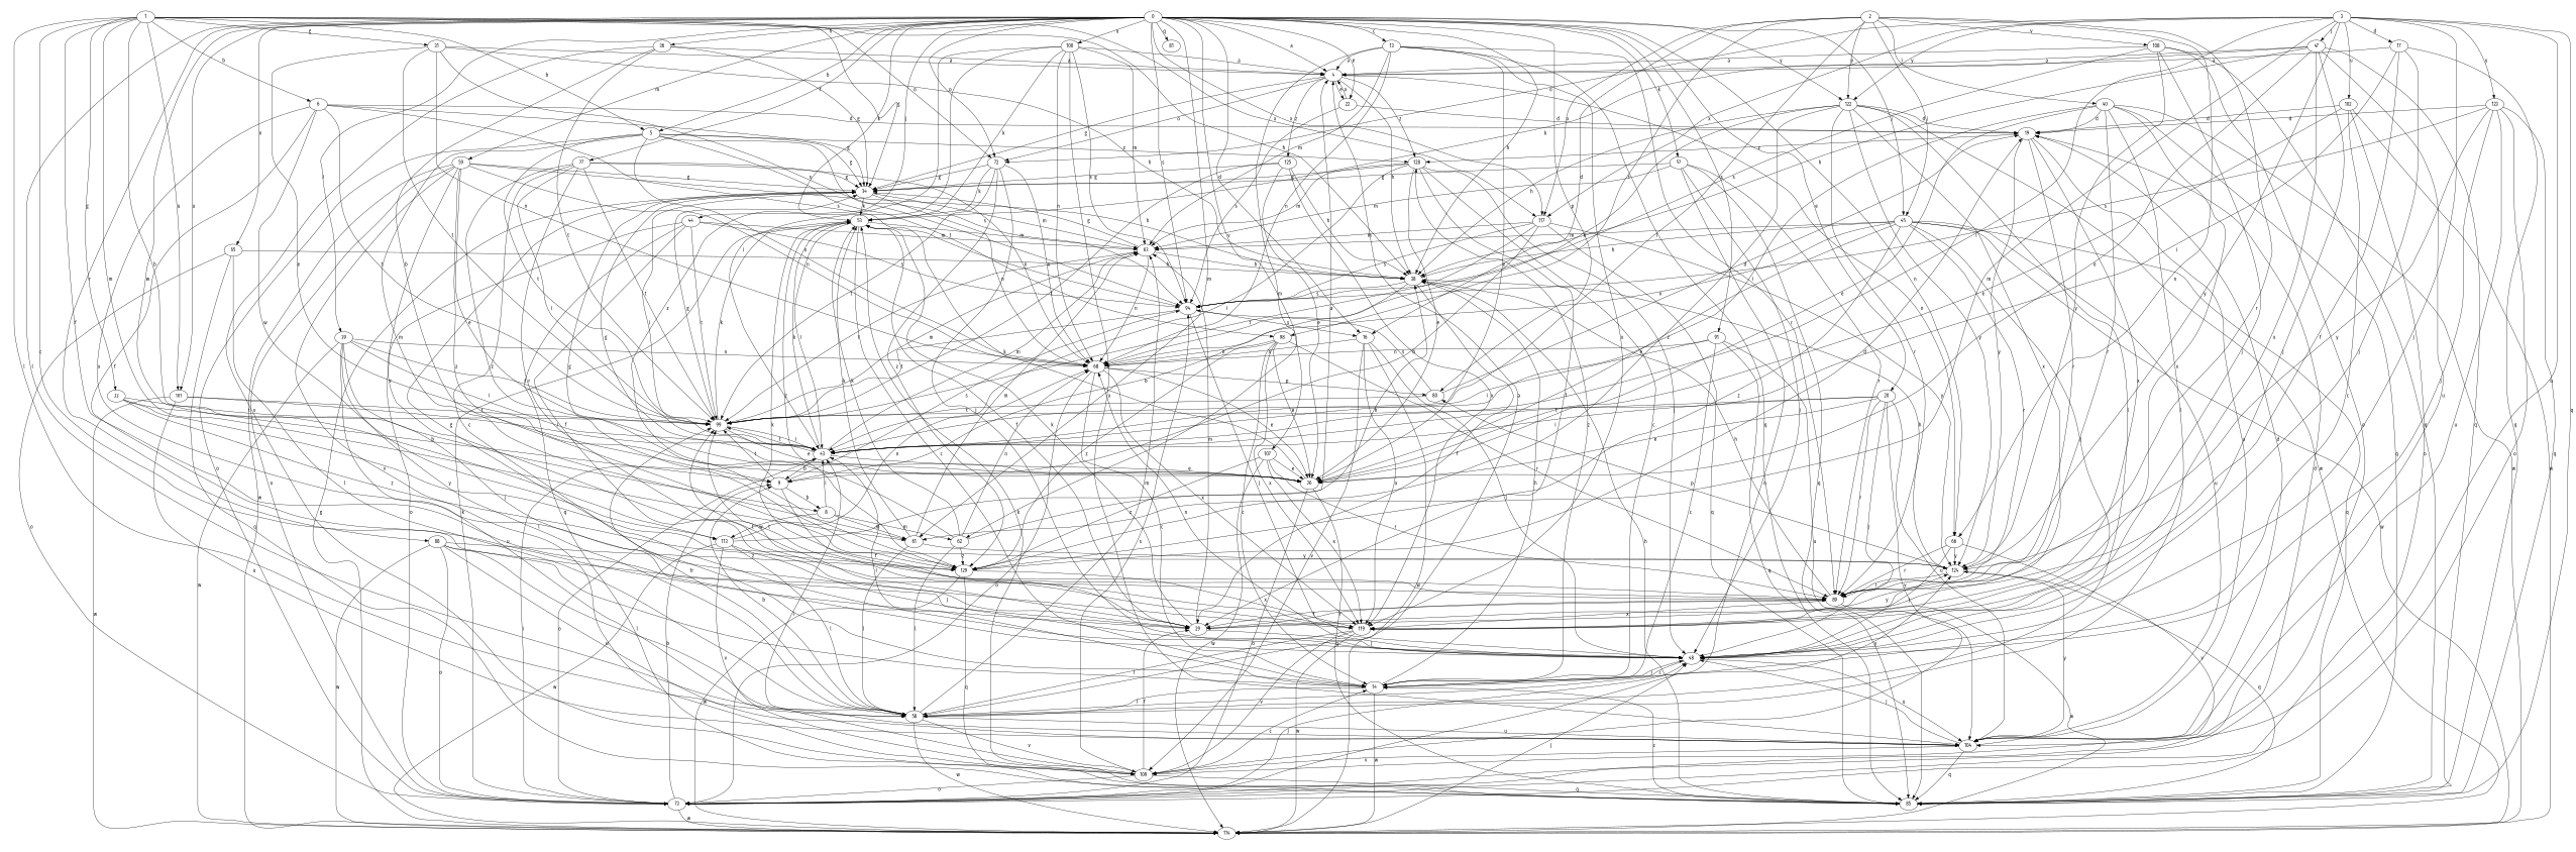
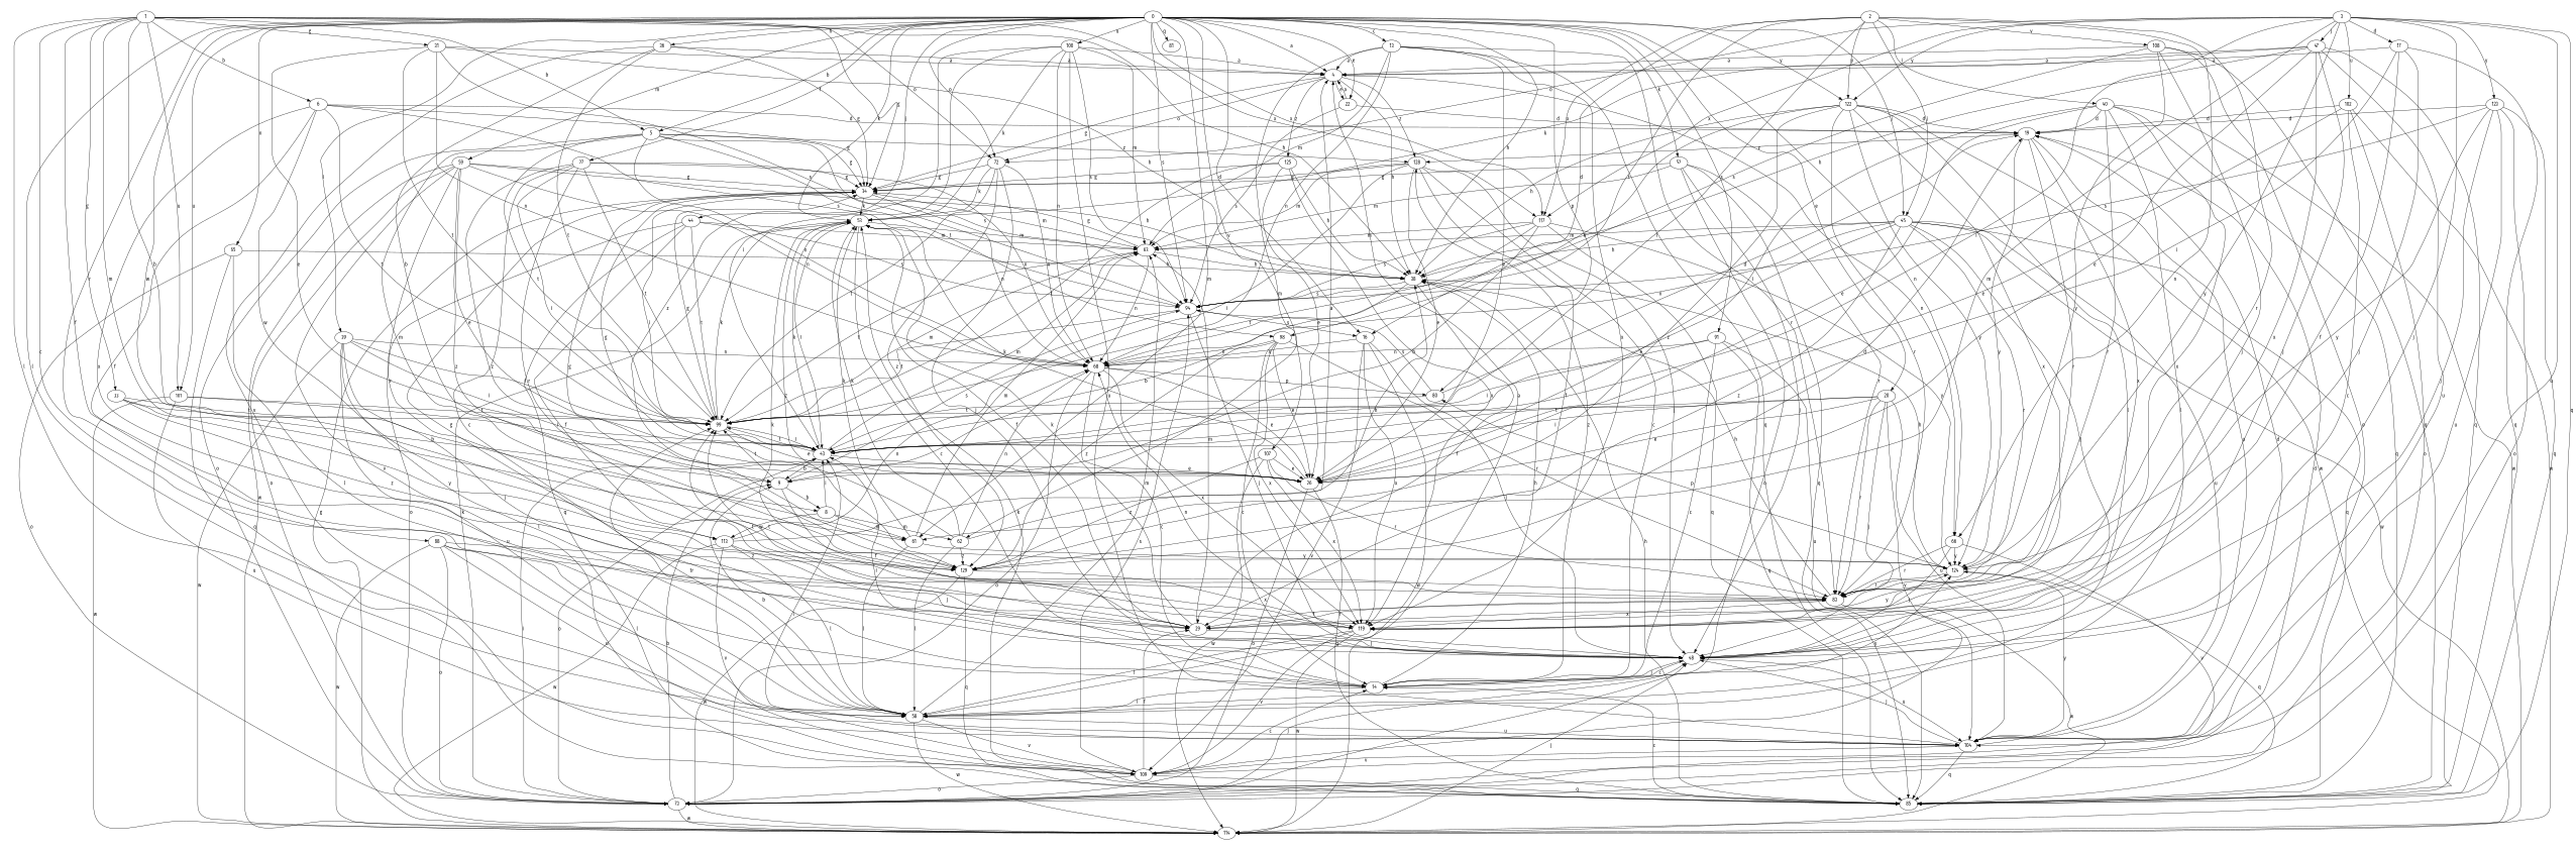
  strict digraph {
    fontname="Fira Sans"
    node [fontname="Fira Sans"]
    edge [fontname="Fira Sans"]
    0
    4
    5
    13
    16
    20
    22
    27
    36
    38
    39
    44
    45
    52
    53
    58
    59
    61
    65
    66
    72
    80
    81
    88
    91
    94
    100
    101
    107
    113
    117
    122
    34
    125
    128
    98
    68
    73
    99
    85
-   89
+   89 [label=83]
    119
    62
    n44 [label=26]
    63
    48
    114
    109
    43
    104
    19
    14
    129
    9
    29
    124
    1
    6
    8
    31
    33
    2
    40
    108
    3
    17
    47
    102
    123
    0 -> 4 [label=a]
    0 -> 5 [label=b]
    0 -> 13 [label=c]
    0 -> 16 [label=d]
    0 -> 20 [label=e]
    0 -> 22 [label=e]
    0 -> 27 [label=f]
    0 -> 36 [label=h]
    0 -> 38 [label=h]
    0 -> 39 [label=i]
    0 -> 44 [label=j]
    0 -> 45 [label=j]
    0 -> 52 [label=k]
    0 -> 53 [label=k]
    0 -> 58 [label=l]
    0 -> 59 [label=m]
    0 -> 61 [label=m]
    0 -> 65 [label=n]
    0 -> 66 [label=n]
    0 -> 72 [label=o]
    0 -> 80 [label=p]
    0 -> 81 [label=q]
    0 -> 88 [label=r]
    0 -> 91 [label=s]
    0 -> 94 [label=s]
    0 -> 100 [label=u]
    0 -> 101 [label=u]
    0 -> 107 [label=v]
    0 -> 113 [label=w]
    0 -> 117 [label=x]
    0 -> 122 [label=y]
    4 -> 22 [label=e]
    4 -> 38 [label=h]
    4 -> 66 [label=n]
    4 -> 72 [label=o]
    4 -> 34 [label=g]
    4 -> 125 [label=z]
    4 -> 128 [label=z]
    5 -> 61 [label=m]
    5 -> 94 [label=s]
    5 -> 34 [label=g]
    5 -> 128 [label=z]
    5 -> 98 [label=t]
    5 -> 68 [label=n]
    5 -> 73 [label=o]
    5 -> 99 [label=t]
    13 -> 4 [label=a]
    13 -> 68 [label=n]
    13 -> 85 [label=q]
    13 -> 89 [label=r]
    13 -> 119 [label=x]
    13 -> 62 [label=m]
    13 -> n44 [label=e]
    13 -> 63 [label=m]
    16 -> 68 [label=n]
    16 -> 119 [label=x]
    16 -> 48 [label=j]
    16 -> 114 [label=w]
    16 -> 109 [label=v]
    20 -> 99 [label=t]
    20 -> 89 [label=r]
    20 -> n44 [label=e]
    20 -> 48 [label=j]
    20 -> 109 [label=v]
    20 -> 43 [label=i]
    20 -> 104 [label=u]
    22 -> 4 [label=a]
    22 -> 94 [label=s]
    22 -> 19 [label=d]
    27 -> 34 [label=g]
    27 -> 68 [label=n]
    27 -> 99 [label=t]
    27 -> 89 [label=r]
    27 -> 43 [label=i]
    27 -> 14 [label=c]
    27 -> 129 [label=z]
    36 -> 4 [label=a]
    36 -> 34 [label=g]
    36 -> 99 [label=t]
    36 -> 109 [label=v]
    36 -> 9 [label=b]
    38 -> 94 [label=s]
    38 -> 9 [label=b]
    38 -> 29 [label=f]
    39 -> 58 [label=l]
    39 -> 68 [label=n]
    39 -> 99 [label=t]
    39 -> 48 [label=j]
    39 -> 114 [label=w]
    39 -> 43 [label=i]
    39 -> 104 [label=u]
    44 -> 94 [label=s]
    44 -> 73 [label=o]
    44 -> 99 [label=t]
    44 -> 85 [label=q]
    44 -> 63 [label=m]
    44 -> 29 [label=f]
    45 -> 38 [label=h]
    45 -> 68 [label=n]
    45 -> 85 [label=q]
    45 -> 89 [label=r]
    45 -> n44 [label=e]
    45 -> 63 [label=m]
    45 -> 48 [label=j]
    45 -> 114 [label=w]
    45 -> 104 [label=u]
    45 -> 129 [label=z]
    52 -> 34 [label=g]
    52 -> 73 [label=o]
    52 -> 85 [label=q]
    52 -> 89 [label=r]
    52 -> 63 [label=m]
    52 -> 48 [label=j]
    53 -> 63 [label=m]
    53 -> 43 [label=i]
    53 -> 14 [label=c]
    53 -> 129 [label=z]
    53 -> 29 [label=f]
    58 -> 4 [label=a]
    58 -> 99 [label=t]
    58 -> 63 [label=m]
    58 -> 114 [label=w]
    58 -> 109 [label=v]
    58 -> 104 [label=u]
    58 -> 9 [label=b]
    58 -> 124 [label=y]
    59 -> 38 [label=h]
    59 -> 34 [label=g]
    59 -> 68 [label=n]
    59 -> 73 [label=o]
    59 -> 89 [label=r]
    59 -> n44 [label=e]
    59 -> 114 [label=w]
    59 -> 109 [label=v]
    59 -> 129 [label=z]
    61 -> 53 [label=k]
    61 -> 58 [label=l]
    61 -> 63 [label=m]
    61 -> 124 [label=y]
    65 -> 38 [label=h]
    65 -> 58 [label=l]
    65 -> 73 [label=o]
    65 -> 85 [label=q]
    66 -> 89 [label=r]
    66 -> 48 [label=j]
    66 -> 109 [label=v]
    66 -> 124 [label=y]
    72 -> 53 [label=k]
    72 -> 34 [label=g]
    72 -> 68 [label=n]
    72 -> 99 [label=t]
    72 -> 48 [label=j]
    72 -> 129 [label=z]
    80 -> 94 [label=s]
    80 -> 99 [label=t]
    80 -> 19 [label=d]
    88 -> 58 [label=l]
    88 -> 73 [label=o]
    88 -> 89 [label=r]
    88 -> 114 [label=w]
    88 -> 104 [label=u]
    88 -> 129 [label=z]
    91 -> 68 [label=n]
    91 -> 85 [label=q]
    91 -> 43 [label=i]
    91 -> 104 [label=u]
    91 -> 14 [label=c]
    94 -> 16 [label=s]
    94 -> 99 [label=t]
    94 -> 48 [label=j]
    100 -> 4 [label=a]
    100 -> 53 [label=k]
    100 -> 94 [label=s]
    100 -> 68 [label=n]
    100 -> 63 [label=m]
    100 -> 43 [label=i]
    100 -> 104 [label=u]
    100 -> 129 [label=z]
    101 -> 99 [label=t]
    101 -> 114 [label=w]
    101 -> 43 [label=i]
    101 -> 104 [label=u]
    107 -> 89 [label=r]
    107 -> 119 [label=x]
    107 -> n44 [label=e]
    107 -> 114 [label=w]
    107 -> 129 [label=z]
    113 -> 38 [label=h]
    113 -> 58 [label=l]
    113 -> 68 [label=n]
    113 -> 48 [label=j]
    113 -> 114 [label=w]
    113 -> 109 [label=v]
    117 -> 94 [label=s]
    117 -> 99 [label=t]
    117 -> 85 [label=q]
    117 -> 63 [label=m]
    117 -> 9 [label=b]
    117 -> 124 [label=y]
    122 -> 38 [label=h]
    122 -> 58 [label=l]
    122 -> 68 [label=n]
    122 -> 89 [label=r]
    122 -> 119 [label=x]
    122 -> 114 [label=w]
    122 -> 19 [label=d]
    122 -> 129 [label=z]
    122 -> 124 [label=y]
    34 -> 53 [label=k]
    34 -> 68 [label=n]
    34 -> 63 [label=m]
    34 -> 43 [label=i]
    125 -> 38 [label=h]
    125 -> 34 [label=g]
    125 -> 99 [label=t]
    125 -> 119 [label=x]
    125 -> n44 [label=e]
    128 -> 34 [label=g]
    128 -> n44 [label=e]
    128 -> 63 [label=m]
    128 -> 48 [label=j]
    128 -> 43 [label=i]
    128 -> 14 [label=c]
    128 -> 29 [label=f]
    98 -> 68 [label=n]
    98 -> 89 [label=r]
    98 -> 119 [label=x]
    98 -> n44 [label=e]
    98 -> 14 [label=c]
    98 -> 129 [label=z]
    68 -> 80 [label=p]
    68 -> 73 [label=o]
    68 -> 119 [label=x]
    68 -> n44 [label=e]
    68 -> 14 [label=c]
    73 -> 53 [label=k]
    73 -> 48 [label=j]
    73 -> 114 [label=w]
    73 -> 43 [label=i]
    73 -> 19 [label=d]
    73 -> 9 [label=b]
    99 -> 53 [label=k]
    99 -> 34 [label=g]
    99 -> n44 [label=e]
    99 -> 63 [label=m]
    99 -> 43 [label=i]
    85 -> 38 [label=h]
    85 -> 53 [label=k]
    85 -> 14 [label=c]
    89 -> 38 [label=h]
    89 -> 119 [label=x]
    89 -> 114 [label=w]
    89 -> 29 [label=f]
    119 -> 53 [label=k]
    119 -> 58 [label=l]
    119 -> 99 [label=t]
    119 -> 114 [label=w]
    119 -> 109 [label=v]
    62 -> 4 [label=a]
    62 -> 53 [label=k]
    62 -> 58 [label=l]
    62 -> 34 [label=g]
    62 -> 68 [label=n]
    62 -> 129 [label=z]
    n44 -> 53 [label=k]
    n44 -> 34 [label=g]
    n44 -> 73 [label=o]
    n44 -> 85 [label=q]
    63 -> 38 [label=h]
    63 -> 34 [label=g]
    63 -> 68 [label=n]
    63 -> 99 [label=t]
    48 -> 34 [label=g]
    48 -> 68 [label=n]
    48 -> 104 [label=u]
    48 -> 14 [label=c]
    114 -> 34 [label=g]
    114 -> 48 [label=j]
    109 -> 94 [label=s]
    109 -> 73 [label=o]
    109 -> 85 [label=q]
    109 -> 43 [label=i]
    109 -> 14 [label=c]
    109 -> 29 [label=f]
    43 -> 53 [label=k]
    43 -> 73 [label=o]
    43 -> 99 [label=t]
    43 -> n44 [label=e]
    43 -> 63 [label=m]
    43 -> 9 [label=b]
    104 -> 85 [label=q]
    104 -> 48 [label=j]
    104 -> 109 [label=v]
    104 -> 19 [label=d]
    104 -> 124 [label=y]
    19 -> 128 [label=z]
    19 -> 89 [label=r]
    19 -> 119 [label=x]
    19 -> 104 [label=u]
    19 -> 124 [label=y]
    14 -> 38 [label=h]
    14 -> 58 [label=l]
    14 -> 128 [label=z]
    14 -> 48 [label=j]
-   14 -> 114 [label=w]
    14 -> 43 [label=i]
    129 -> 85 [label=q]
    129 -> 119 [label=x]
    129 -> 114 [label=w]
    129 -> 19 [label=d]
    9 -> 94 [label=s]
    9 -> 99 [label=t]
    9 -> 29 [label=f]
    9 -> 8 [label=b]
    29 -> 53 [label=k]
    29 -> 99 [label=t]
    29 -> 89 [label=r]
    29 -> 63 [label=m]
    29 -> 48 [label=j]
    29 -> 124 [label=y]
    124 -> 38 [label=h]
    124 -> 80 [label=p]
    124 -> 85 [label=q]
    124 -> 89 [label=r]
    1 -> 5 [label=b]
    1 -> 38 [label=h]
    1 -> 58 [label=l]
    1 -> 61 [label=m]
    1 -> 72 [label=o]
    1 -> 101 [label=u]
    1 -> 117 [label=x]
    1 -> 34 [label=g]
    1 -> 14 [label=c]
    1 -> 29 [label=f]
    1 -> 6 [label=b]
    1 -> 8 [label=b]
    1 -> 31 [label=g]
    1 -> 33 [label=g]
    6 -> 94 [label=s]
    6 -> 113 [label=w]
    6 -> 34 [label=g]
    6 -> 99 [label=t]
    6 -> 119 [label=x]
    6 -> 19 [label=d]
    6 -> 29 [label=f]
    8 -> 61 [label=m]
    8 -> 113 [label=w]
    8 -> 62 [label=m]
    8 -> 43 [label=i]
    31 -> 4 [label=a]
    31 -> 38 [label=h]
    31 -> 94 [label=s]
    31 -> 68 [label=n]
    31 -> 99 [label=t]
    31 -> n44 [label=e]
    33 -> 99 [label=t]
    33 -> 129 [label=z]
    33 -> 9 [label=b]
    33 -> 124 [label=y]
    2 -> 16 [label=d]
    2 -> 45 [label=j]
    2 -> 66 [label=n]
    2 -> 117 [label=x]
    2 -> 122 [label=y]
    2 -> 98 [label=t]
    2 -> 89 [label=r]
    2 -> 43 [label=i]
    2 -> 40 [label=i]
    2 -> 108 [label=v]
    40 -> 58 [label=l]
    40 -> 85 [label=q]
    40 -> 89 [label=r]
    40 -> 119 [label=x]
    40 -> n44 [label=e]
    40 -> 114 [label=w]
    40 -> 43 [label=i]
    40 -> 19 [label=d]
    108 -> 4 [label=a]
    108 -> 94 [label=s]
    108 -> 73 [label=o]
    108 -> 85 [label=q]
    108 -> 48 [label=j]
    108 -> 124 [label=y]
    3 -> 61 [label=m]
    3 -> 72 [label=o]
    3 -> 117 [label=x]
    3 -> 122 [label=y]
    3 -> 85 [label=q]
    3 -> 48 [label=j]
    3 -> 43 [label=i]
    3 -> 104 [label=u]
    3 -> 124 [label=y]
    3 -> 17 [label=d]
    3 -> 47 [label=j]
    3 -> 102 [label=u]
    3 -> 123 [label=y]
    17 -> 4 [label=a]
    17 -> 85 [label=q]
    17 -> 48 [label=j]
    17 -> 43 [label=i]
    17 -> 29 [label=f]
    47 -> 4 [label=a]
    47 -> 38 [label=h]
    47 -> 53 [label=k]
    47 -> 85 [label=q]
    47 -> 119 [label=x]
    47 -> n44 [label=e]
    47 -> 48 [label=j]
    47 -> 104 [label=u]
    102 -> 73 [label=o]
    102 -> n44 [label=e]
    102 -> 114 [label=w]
    102 -> 19 [label=d]
    102 -> 14 [label=c]
    123 -> 94 [label=s]
    123 -> 73 [label=o]
    123 -> 85 [label=q]
    123 -> 48 [label=j]
    123 -> 104 [label=u]
    123 -> 19 [label=d]
    123 -> 124 [label=y]
  }
